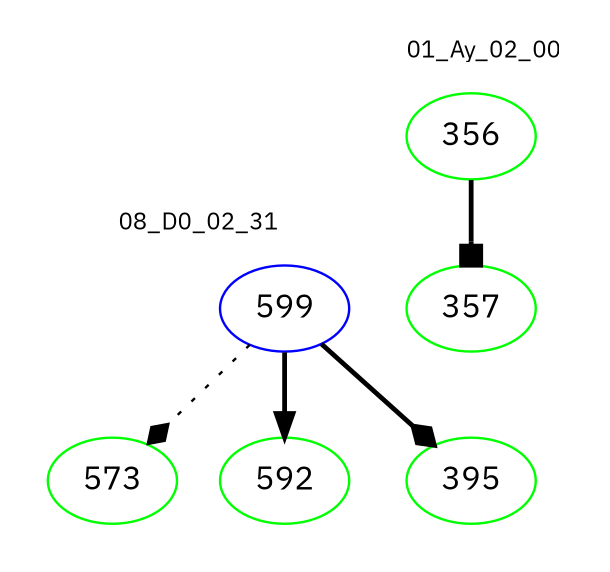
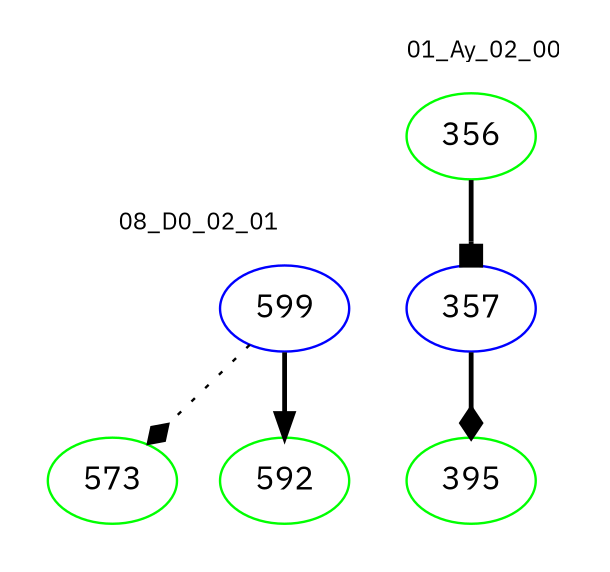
  digraph {
    fontname="IBM Plex Sans"
    node [color=green fontname="IBM Plex Sans"]
    edge [arrowhead=diamond color=black fontname="IBM Plex Sans" style=bold]
-   n1 [label=357]
+   n1 [color=blue label=357]
    n2 [label=395]
    n3 [label=356]
    n4 [color=blue label=599]
    n5 [label=573]
    n6 [label=592]
    subgraph cluster_1 {
      color=white
      fontsize=10
      label="01_Ay_02_00"
      n1
      n2
      n3
    }
    subgraph cluster_2 {
      color=white
      fontsize=10
-     label="08_D0_02_31"
+     label="08_D0_02_01"
      n4
      n5
      n6
    }
-   n4 -> n2
+   n1 -> n2
    n3 -> n1 [arrowhead=box]
    n4 -> n5 [style=dotted]
    n4 -> n6 [arrowhead=normal]
  }
